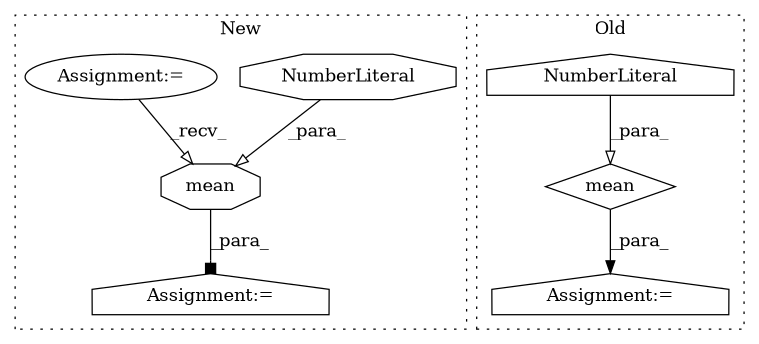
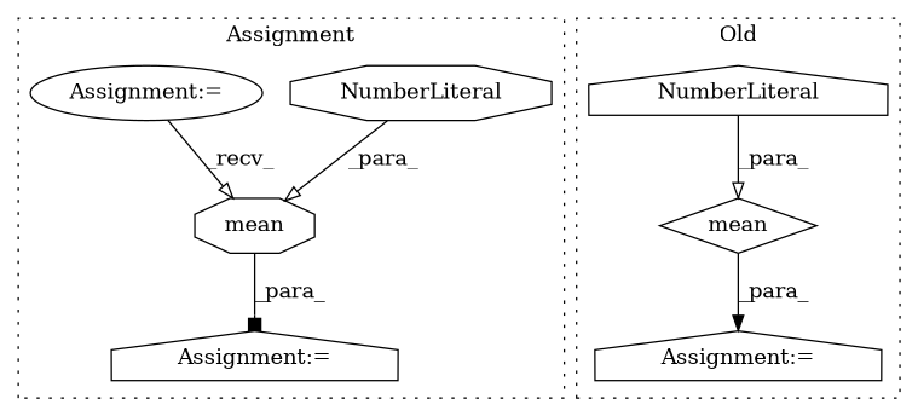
  digraph {
    node [a=7 l=2 shape=house]
    edge [arrowhead=onormal]
    n1 [a=32 l="5,1" label=mean s="3995,4001" shape=octagon]
    n2 [label="Assignment:=" s=3972]
    n3 [a=34 l=1 label=NumberLiteral s=4000 shape=octagon]
    n4 [label="Assignment:=" s=3507 shape=ellipse]
    n5 [a=32 l="5,1" label=mean s="2888,2894" shape=diamond]
    n6 [label="Assignment:=" s=2876]
    n7 [a=34 l=1 label=NumberLiteral s=2893]
    subgraph cluster_1 {
-     label=New
+     label=Assignment
      style=dotted
      n1
      n2
      n3
      n4
    }
    subgraph cluster_2 {
      label=Old
      style=dotted
      n5
      n6
      n7
    }
    n1 -> n2 [label=_para_ arrowhead=box]
    n3 -> n1 [label=_para_]
    n4 -> n1 [label=_recv_]
    n5 -> n6 [label=_para_ arrowhead=normal]
    n7 -> n5 [label=_para_]
  }
